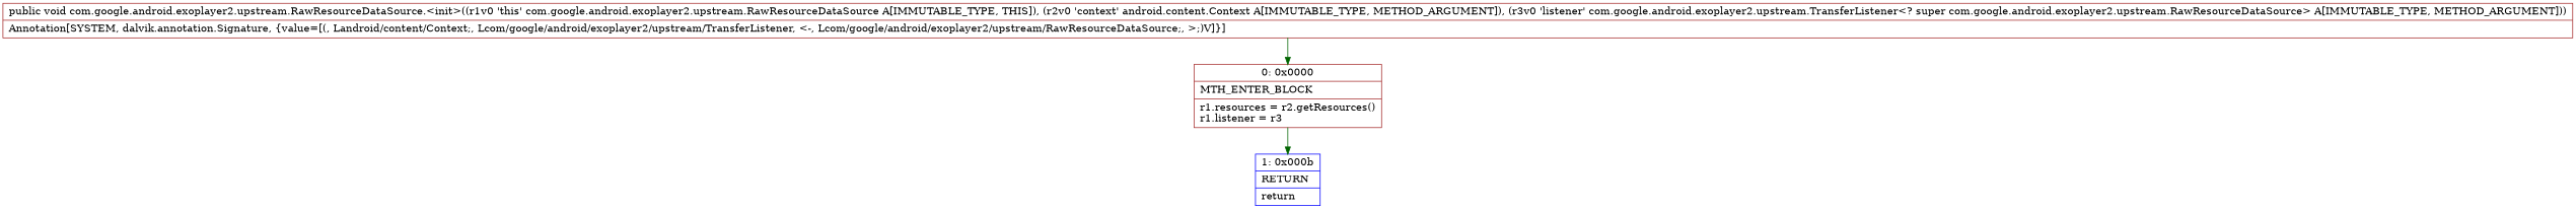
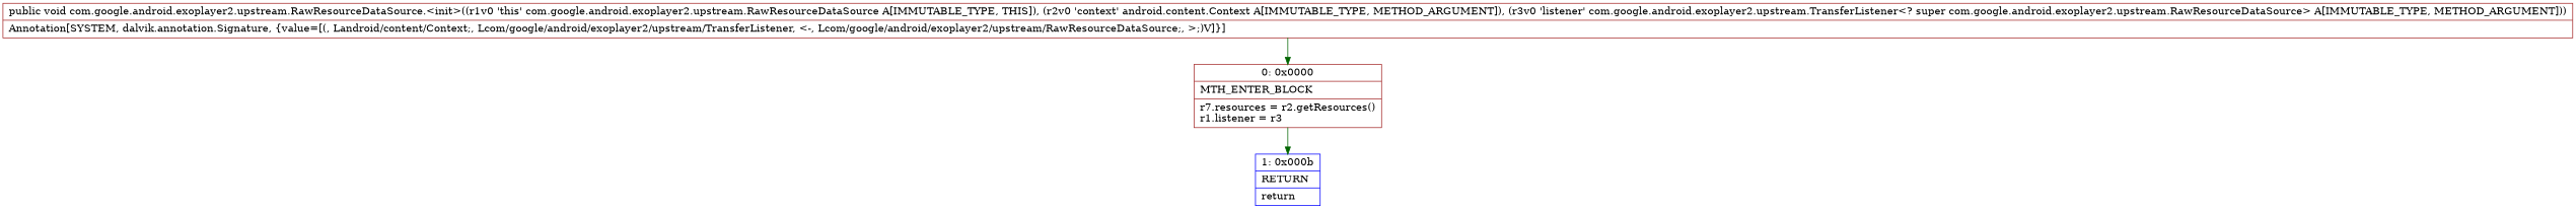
  digraph {
    node [shape=record color=brown]
    edge [color=darkgreen]
-   n1 [label="{0\:\ 0x0000|MTH_ENTER_BLOCK\l|r1.resources = r2.getResources()\lr1.listener = r3\l}"]
+   n1 [label="{0\:\ 0x0000|MTH_ENTER_BLOCK\l|r7.resources = r2.getResources()\lr1.listener = r3\l}"]
    n2 [label="{1\:\ 0x000b|RETURN\l|return\l}" color=blue]
    n3 [label="{public void com.google.android.exoplayer2.upstream.RawResourceDataSource.\<init\>((r1v0 'this' com.google.android.exoplayer2.upstream.RawResourceDataSource A[IMMUTABLE_TYPE, THIS]), (r2v0 'context' android.content.Context A[IMMUTABLE_TYPE, METHOD_ARGUMENT]), (r3v0 'listener' com.google.android.exoplayer2.upstream.TransferListener\<? super com.google.android.exoplayer2.upstream.RawResourceDataSource\> A[IMMUTABLE_TYPE, METHOD_ARGUMENT]))  | Annotation[SYSTEM, dalvik.annotation.Signature, \{value=[(, Landroid\/content\/Context;, Lcom\/google\/android\/exoplayer2\/upstream\/TransferListener, \<\-, Lcom\/google\/android\/exoplayer2\/upstream\/RawResourceDataSource;, \>;)V]\}]\l}"]
    n1 -> n2
    n3 -> n1
  }
